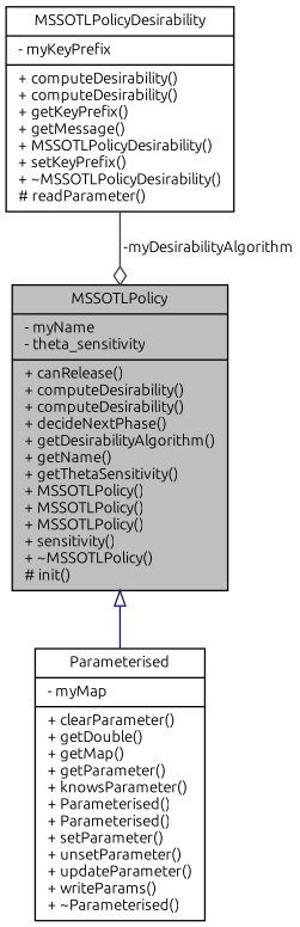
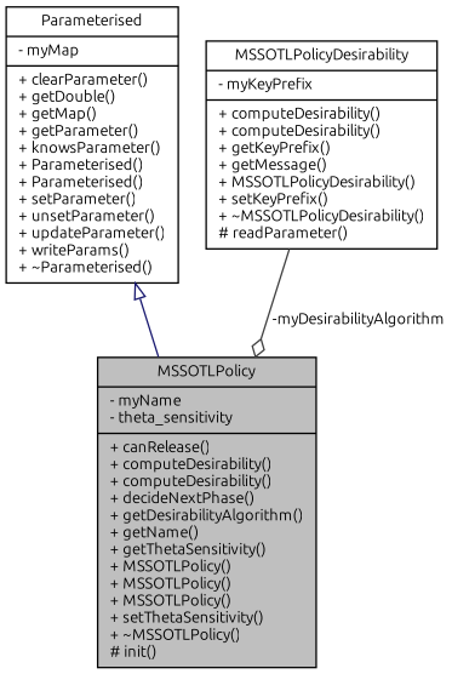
  digraph {
    fontname=Ubuntu
    node [color=black fillcolor=white fontname=Ubuntu fontsize=10 shape=record style=filled]
    edge [fontname=Ubuntu fontsize=10 labelfontname=Helvetica labelfontsize=10 style=solid]
-   n1 [fillcolor=grey75 fontcolor=black height=0.2 label="{MSSOTLPolicy\n|- myName\l- theta_sensitivity\l|+ canRelease()\l+ computeDesirability()\l+ computeDesirability()\l+ decideNextPhase()\l+ getDesirabilityAlgorithm()\l+ getName()\l+ getThetaSensitivity()\l+ MSSOTLPolicy()\l+ MSSOTLPolicy()\l+ MSSOTLPolicy()\l+ sensitivity()\l+ ~MSSOTLPolicy()\l# init()\l}" width=0.4]
+   n1 [fillcolor=grey75 fontcolor=black height=0.2 label="{MSSOTLPolicy\n|- myName\l- theta_sensitivity\l|+ canRelease()\l+ computeDesirability()\l+ computeDesirability()\l+ decideNextPhase()\l+ getDesirabilityAlgorithm()\l+ getName()\l+ getThetaSensitivity()\l+ MSSOTLPolicy()\l+ MSSOTLPolicy()\l+ MSSOTLPolicy()\l+ setThetaSensitivity()\l+ ~MSSOTLPolicy()\l# init()\l}" width=0.4]
    n2 [height=0.2 label="{Parameterised\n|- myMap\l|+ clearParameter()\l+ getDouble()\l+ getMap()\l+ getParameter()\l+ knowsParameter()\l+ Parameterised()\l+ Parameterised()\l+ setParameter()\l+ unsetParameter()\l+ updateParameter()\l+ writeParams()\l+ ~Parameterised()\l}" width=0.4]
    n3 [height=0.2 label="{MSSOTLPolicyDesirability\n|- myKeyPrefix\l|+ computeDesirability()\l+ computeDesirability()\l+ getKeyPrefix()\l+ getMessage()\l+ MSSOTLPolicyDesirability()\l+ setKeyPrefix()\l+ ~MSSOTLPolicyDesirability()\l# readParameter()\l}" width=0.4]
-   n1 -> n2 [arrowtail=onormal color=midnightblue dir=back]
+   n2 -> n1 [arrowtail=onormal color=midnightblue dir=back]
    n3 -> n1 [arrowhead=odiamond color=grey25 label=" -myDesirabilityAlgorithm"]
  }
